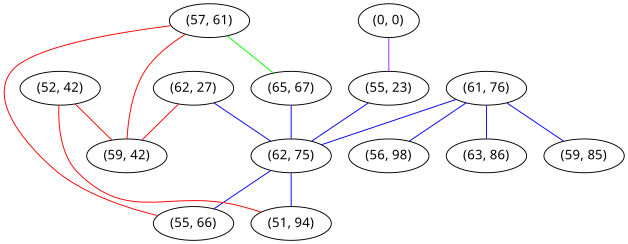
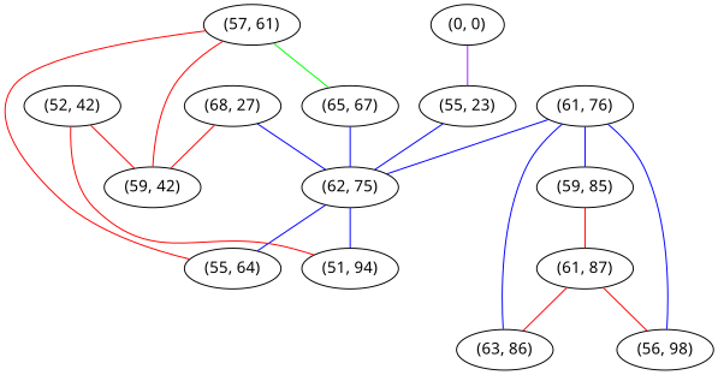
  graph {
    fontname="Noto Sans"
    node [fontname="Noto Sans"]
    edge [color=blue fontname="Noto Sans" weight=1]
    "(57, 61)"
    "(65, 67)"
    "(59, 42)"
-   "(55, 64)" [label="(55, 66)"]
+   "(55, 64)"
    "(62, 75)"
    "(61, 76)"
    "(59, 85)"
    "(56, 98)"
    "(63, 86)"
+   "(61, 87)"
    n11 [label="(51, 94)"]
    "(0, 0)"
    "(55, 23)"
    "(52, 42)"
-   "(68, 27)" [label="(62, 27)"]
+   "(68, 27)"
    "(57, 61)" -- "(65, 67)" [color=green weight=2]
    "(57, 61)" -- "(59, 42)" [color=red]
    "(57, 61)" -- "(55, 64)" [color=red]
    "(65, 67)" -- "(62, 75)" [weight=3]
    "(62, 75)" -- "(55, 64)" [weight=3]
    "(62, 75)" -- n11 [weight=3]
    "(61, 76)" -- "(62, 75)"
    "(61, 76)" -- "(59, 85)" [weight=3]
    "(61, 76)" -- "(56, 98)" [weight=3]
    "(61, 76)" -- "(63, 86)" [weight=3]
+   "(59, 85)" -- "(61, 87)" [color=red]
+   "(61, 87)" -- "(56, 98)" [color=red]
+   "(61, 87)" -- "(63, 86)" [color=red]
    "(0, 0)" -- "(55, 23)" [color=purple weight=4]
    "(55, 23)" -- "(62, 75)" [weight=3]
    "(52, 42)" -- "(59, 42)" [color=red]
    "(52, 42)" -- n11 [color=red]
    "(68, 27)" -- "(59, 42)" [color=red]
    "(68, 27)" -- "(62, 75)" [weight=3]
  }
